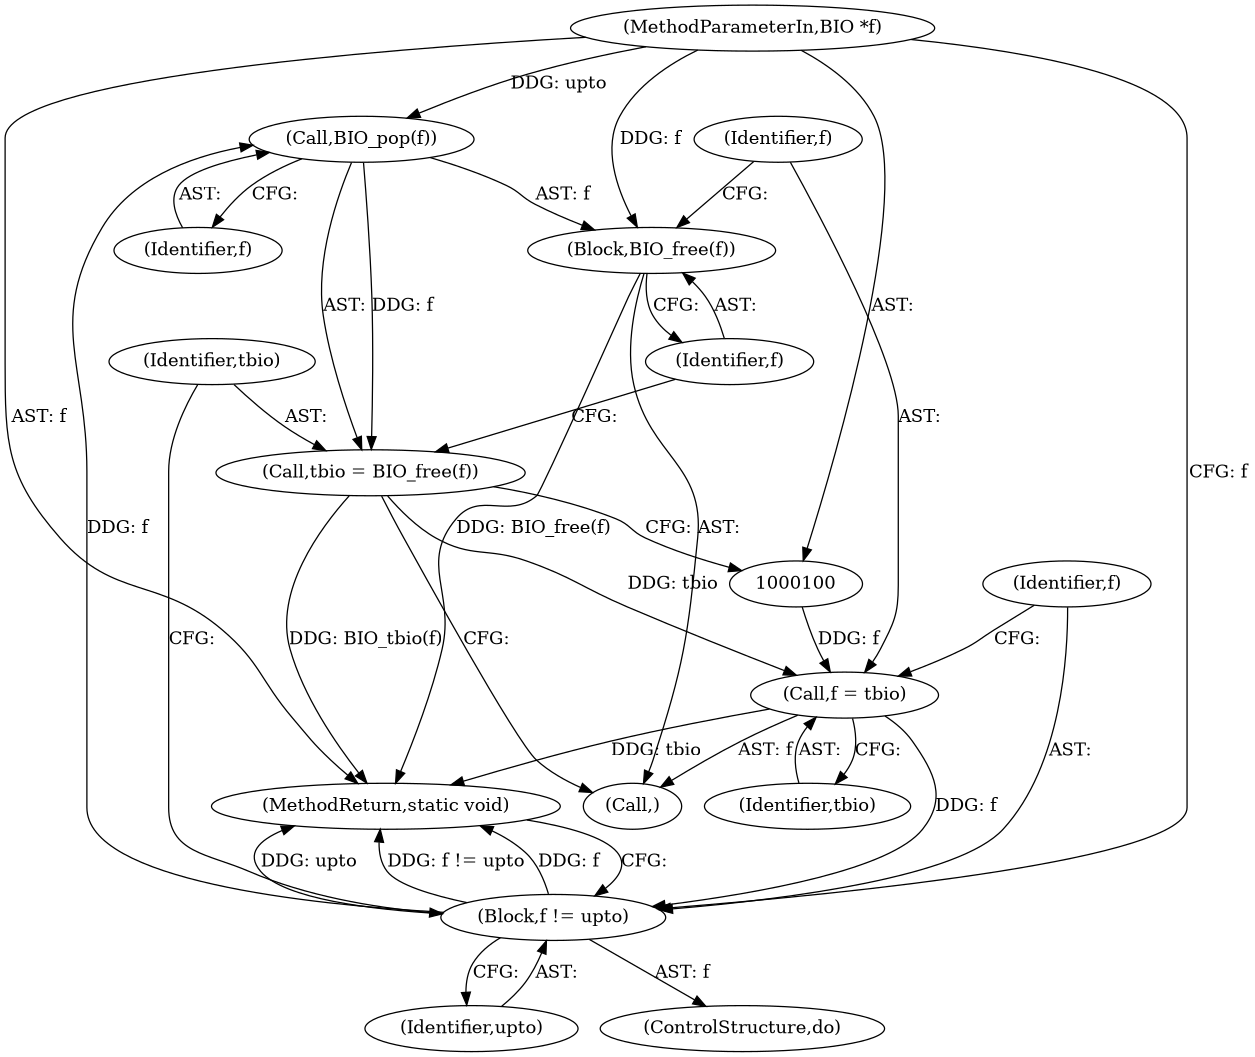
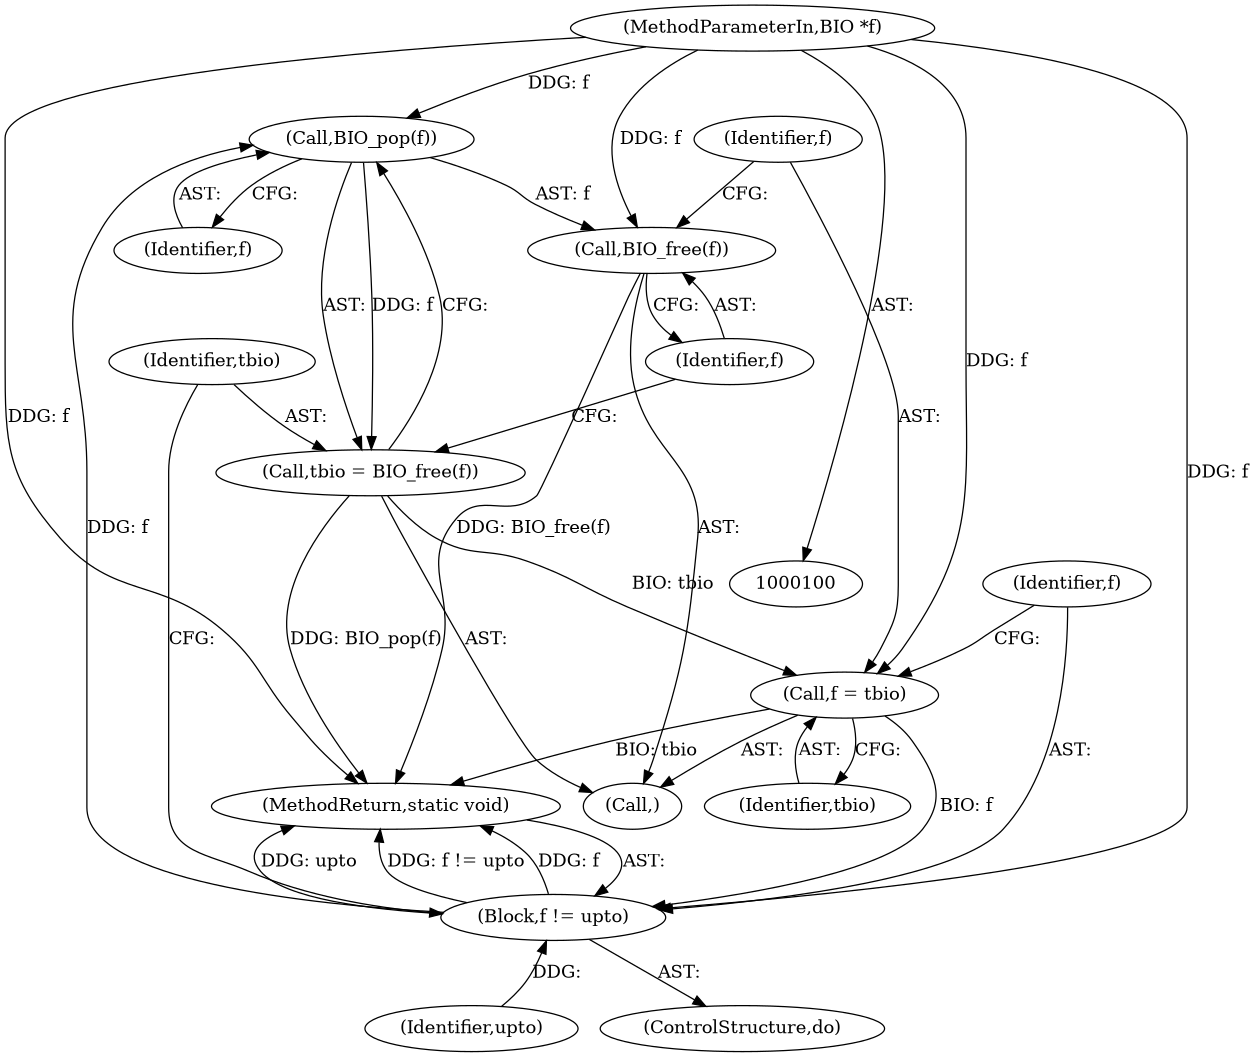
  digraph {
    n1 [label="(Call,BIO_pop(f))"]
    n2 [label="(Call,tbio = BIO_free(f))"]
-   n3 [label="(Block,BIO_free(f))"]
+   n3 [label="(Call,BIO_free(f))"]
    n4 [label="(Identifier,f)"]
    n5 [label="(MethodReturn,static void)"]
    n6 [label="(Call,f = tbio)"]
    n7 [label="(Call,)"]
    n8 [label="(Identifier,f)"]
    n9 [label="(Block,f != upto)"]
    n10 [label="(Identifier,upto)"]
    n11 [label="(ControlStructure,do)"]
    n12 [label="(Identifier,tbio)"]
    n13 [label="(MethodParameterIn,BIO *f)"]
    1000100
    n15 [label="(Identifier,tbio)"]
    n16 [label="(Identifier,f)"]
    n17 [label="(Identifier,f)"]
    n1 -> n2 [label="AST: "]
    n1 -> n2 [label="DDG: f"]
    n1 -> n3 [label="AST: f"]
    n1 -> n4 [label="CFG: "]
-   n2 -> 1000100 [label="CFG: "]
-   n2 -> n5 [label="DDG: BIO_tbio(f)"]
-   n2 -> n6 [label="DDG: tbio"]
-   n2 -> n7 [label="CFG: "]
+   n2 -> n1 [label="CFG: "]
+   n2 -> n5 [label="DDG: BIO_pop(f)"]
+   n2 -> n6 [label="BIO: tbio"]
+   n2 -> n7 [label="AST: "]
    n3 -> n5 [label="DDG: BIO_free(f)"]
    n3 -> n7 [label="AST: "]
    n3 -> n8 [label="CFG: "]
    n4 -> n1 [label="AST: "]
-   n5 -> n9 [label="CFG: "]
-   n6 -> n5 [label="DDG: tbio"]
-   n6 -> n7 [label="AST: f"]
-   n6 -> n9 [label="DDG: f"]
+   n5 -> n9 [label="AST: "]
+   n6 -> n5 [label="BIO: tbio"]
+   n6 -> n7 [label="AST: "]
+   n6 -> n9 [label="BIO: f"]
    n6 -> n12 [label="CFG: "]
    n8 -> n2 [label="CFG: "]
    n8 -> n3 [label="AST: "]
    n9 -> n1 [label="DDG: f"]
    n9 -> n5 [label="DDG: upto"]
    n9 -> n5 [label="DDG: f != upto"]
    n9 -> n5 [label="DDG: f"]
-   n9 -> n10 [label="CFG: "]
-   n9 -> n11 [label="AST: f"]
-   n10 -> n9 [label="AST: "]
+   n9 -> n11 [label="AST: "]
+   n10 -> n9 [label="DDG: "]
    n12 -> n6 [label="AST: "]
-   n13 -> n1 [label="DDG: upto"]
+   n13 -> n1 [label="DDG: f"]
    n13 -> n3 [label="DDG: f"]
-   n13 -> n5 [label="AST: f"]
-   1000100 -> n6 [label="DDG: f"]
-   n13 -> n9 [label="CFG: f"]
+   n13 -> n5 [label="DDG: f"]
+   n13 -> n6 [label="DDG: f"]
+   n13 -> n9 [label="DDG: f"]
    n13 -> 1000100 [label="AST: "]
    n15 -> n2 [label="AST: "]
    n15 -> n9 [label="CFG: "]
    n16 -> n6 [label="CFG: "]
    n16 -> n9 [label="AST: "]
    n17 -> n3 [label="CFG: "]
    n17 -> n6 [label="AST: "]
  }
